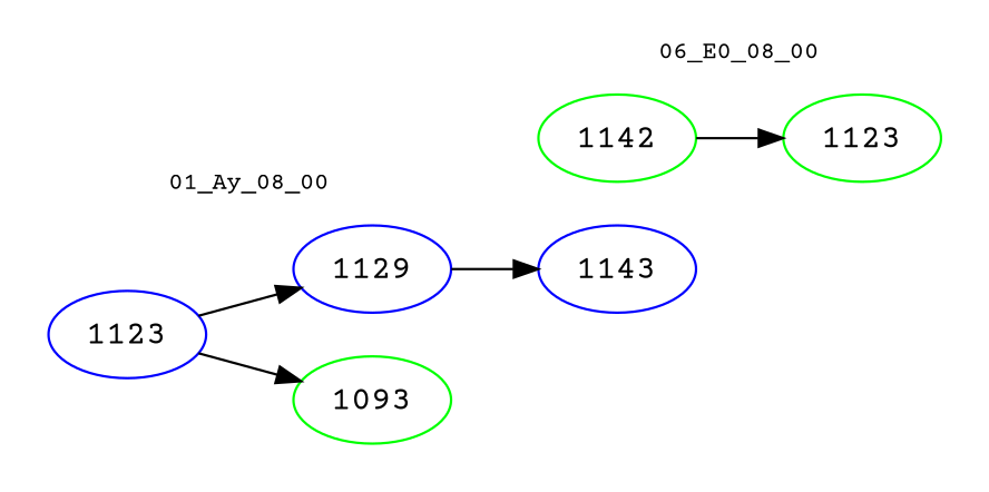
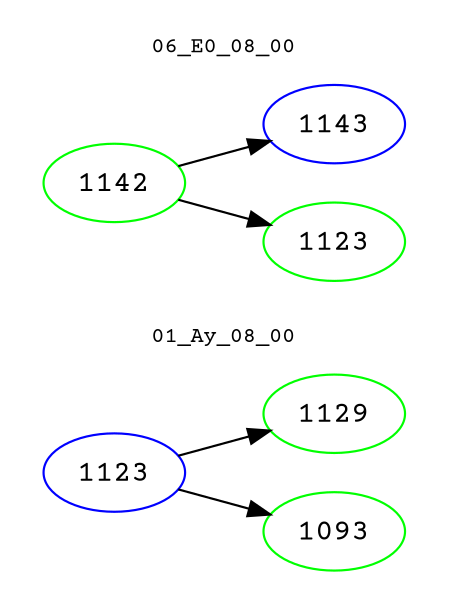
  digraph {
    fontname="Courier Prime"
    rankdir=LR
    node [color=blue fontname="Courier Prime"]
    edge [color=black fontname="Courier Prime"]
    n1 [label=1123]
    n2 [color=green label=1093]
-   n3 [label=1129]
+   n3 [color=green label=1129]
    n4 [color=green label=1142]
    n5 [color=green label=1123]
    n6 [label=1143]
    subgraph cluster_1 {
      color=white
      fontsize=10
      label="01_Ay_08_00"
      n1
      n2
      n3
    }
    subgraph cluster_2 {
      color=white
      fontsize=10
      label="06_E0_08_00"
      n4
      n5
      n6
    }
    n1 -> n2
    n1 -> n3
    n4 -> n5
-   n3 -> n6
+   n4 -> n6
  }
